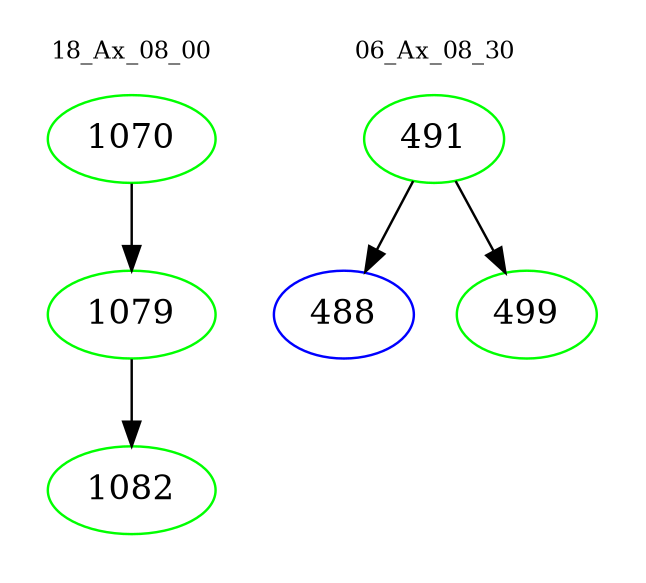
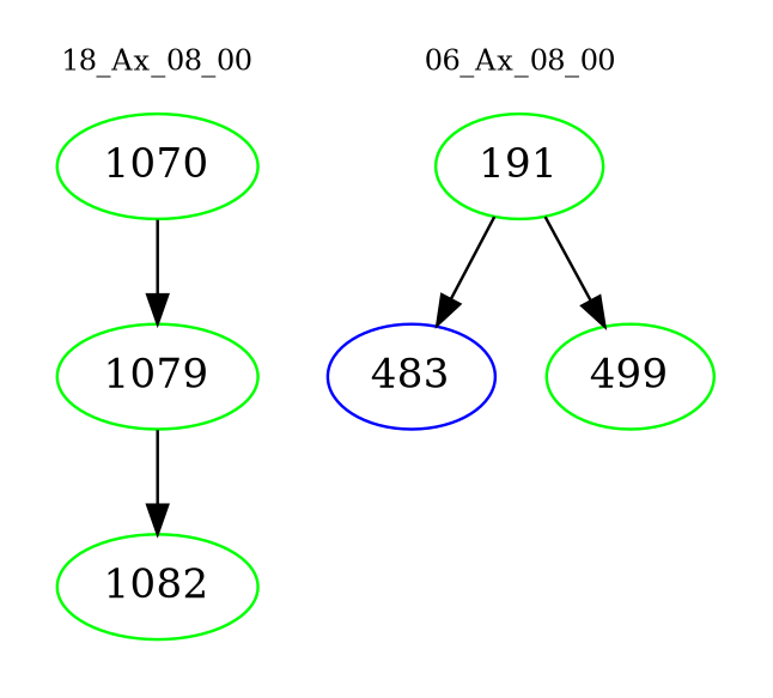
  digraph {
    node [color=green]
    edge [color=black]
    n1 [label=1079]
    n2 [label=1070]
    n3 [label=1082]
-   n4 [label=491]
-   n5 [color=blue label=488]
+   n4 [label=191]
+   n5 [color=blue label=483]
    n6 [label=499]
    subgraph cluster_1 {
      color=white
      fontsize=10
      label="18_Ax_08_00"
      n1
      n2
      n3
    }
    subgraph cluster_2 {
      color=white
      fontsize=10
-     label="06_Ax_08_30"
+     label="06_Ax_08_00"
      n4
      n5
      n6
    }
    n1 -> n3
    n2 -> n1
    n4 -> n5
    n4 -> n6
  }
